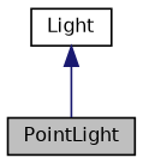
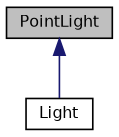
  digraph {
    node [color=black fontname=Helvetica fontsize=10 shape=record style=filled]
    n1 [fillcolor=grey75 fontcolor=black height=0.2 label=PointLight width=0.4]
    n2 [fillcolor=white height=0.2 label=Light width=0.4]
-   n2 -> n1 [color=midnightblue dir=back fontname=Helvetica fontsize=10 labelfontname=Helvetica labelfontsize=10 style=solid]
+   n1 -> n2 [color=midnightblue dir=back fontname=Helvetica fontsize=10 labelfontname=Helvetica labelfontsize=10 style=solid]
  }
